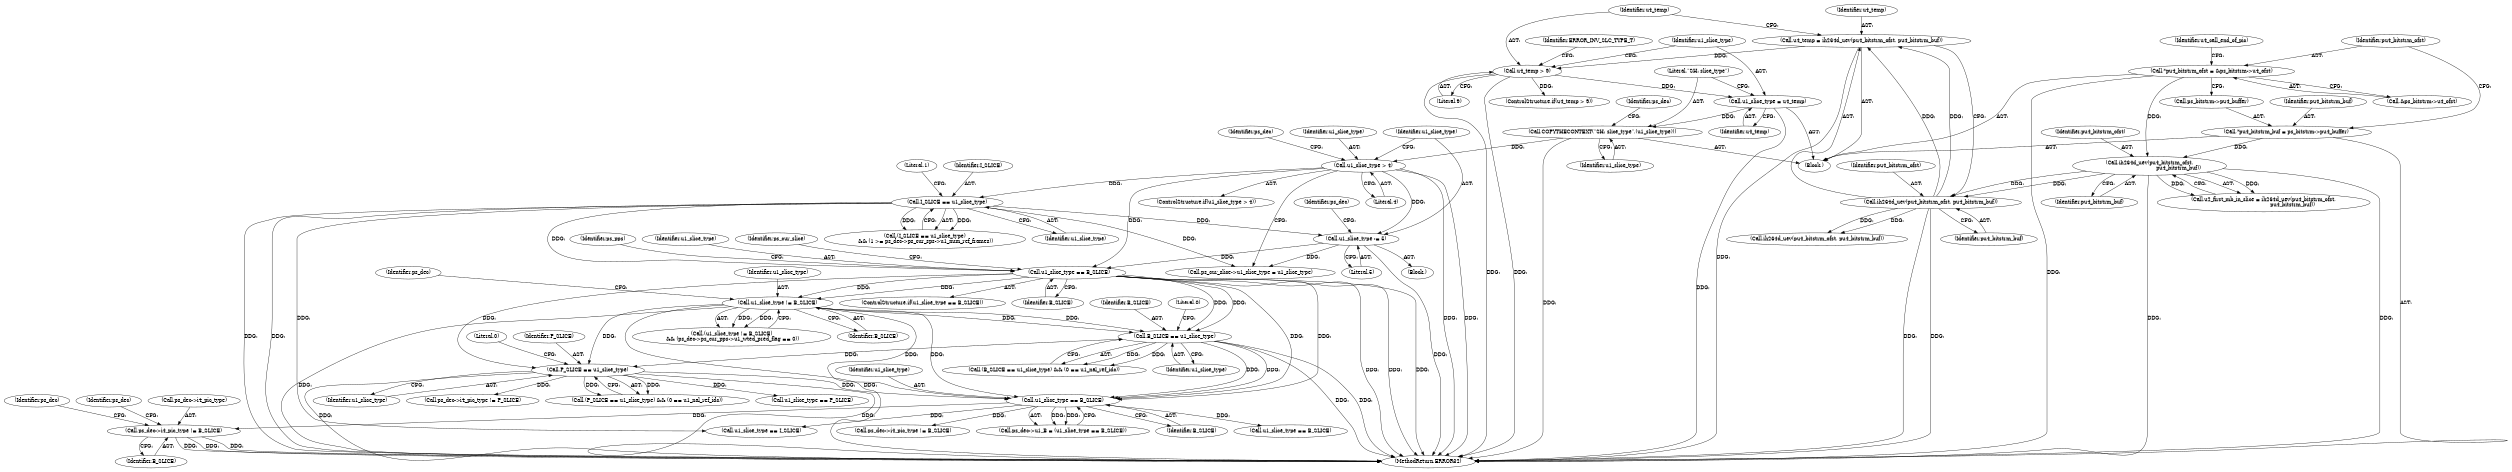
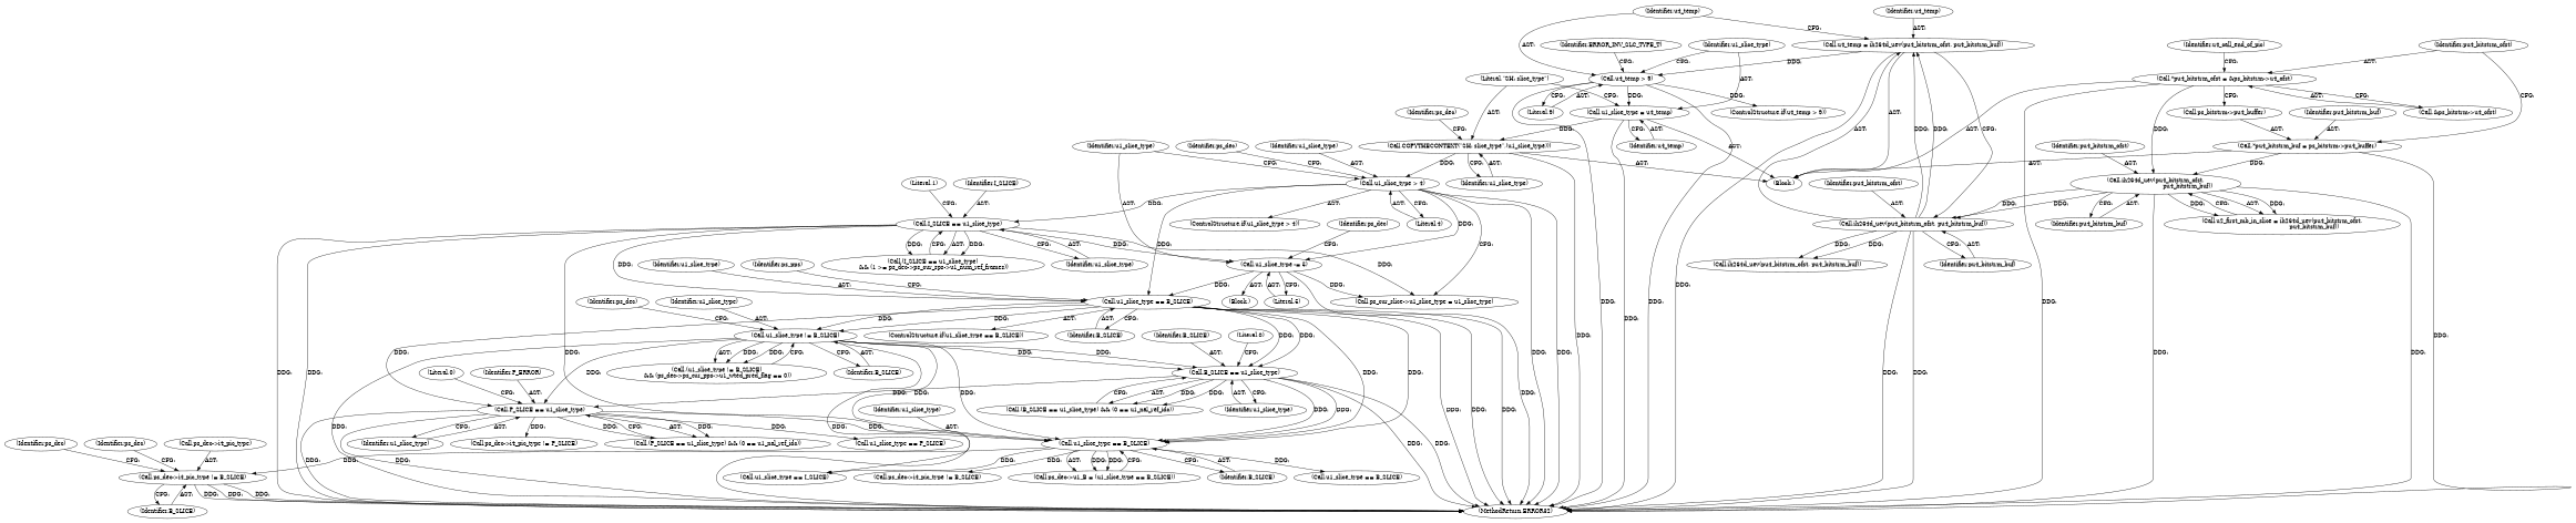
  digraph {
    n1 [label="(Call,ps_dec->i4_pic_type != B_SLICE)"]
    n2 [label="(Identifier,B_SLICE)"]
    n3 [label="(MethodReturn,ERROR32)"]
    n4 [label="(Call,u1_slice_type == B_SLICE)"]
    n5 [label="(Call,ps_dec->i4_pic_type != B_SLICE)"]
    n6 [label="(Identifier,B_SLICE)"]
    n7 [label="(Call,u1_slice_type == I_SLICE)"]
    n8 [label="(Call,u1_slice_type == B_SLICE)"]
    n9 [label="(Call,ps_dec->u1_B = (u1_slice_type == B_SLICE))"]
    n10 [label="(Call,u1_slice_type != B_SLICE)"]
    n11 [label="(Call,P_SLICE == u1_slice_type)"]
    n12 [label="(Call,B_SLICE == u1_slice_type)"]
    n13 [label="(Call,(u1_slice_type != B_SLICE)\n && (ps_dec->ps_cur_pps->u1_wted_pred_flag == 0))"]
    n14 [label="(Identifier,B_SLICE)"]
    n15 [label="(Identifier,u1_slice_type)"]
    n16 [label="(Call,ps_dec->i4_pic_type != P_SLICE)"]
    n17 [label="(Call,(P_SLICE == u1_slice_type) && (0 == u1_nal_ref_idc))"]
    n18 [label="(Call,u1_slice_type == P_SLICE)"]
    n19 [label="(Identifier,u1_slice_type)"]
    n20 [label="(Call,(B_SLICE == u1_slice_type) && (0 == u1_nal_ref_idc))"]
    n21 [label="(Call,u1_slice_type == B_SLICE)"]
    n22 [label="(ControlStructure,if(u1_slice_type == B_SLICE))"]
    n23 [label="(Identifier,B_SLICE)"]
    n24 [label="(Call,I_SLICE == u1_slice_type)"]
    n25 [label="(Call,(I_SLICE == u1_slice_type)\n && (1 >= ps_dec->ps_cur_sps->u1_num_ref_frames))"]
    n26 [label="(Identifier,u1_slice_type)"]
    n27 [label="(Call,ps_cur_slice->u1_slice_type = u1_slice_type)"]
    n28 [label="(Call,u1_slice_type -= 5)"]
    n29 [label="(Call,u1_slice_type > 4)"]
    n30 [label="(Literal,4)"]
    n31 [label="(ControlStructure,if(u1_slice_type > 4))"]
    n32 [label="(Block,)"]
    n33 [label="(Literal,5)"]
    n34 [label="(Call,COPYTHECONTEXT(\"SH: slice_type\",(u1_slice_type)))"]
    n35 [label="(Block,)"]
    n36 [label="(Identifier,u1_slice_type)"]
    n37 [label="(Call,u1_slice_type = u4_temp)"]
    n38 [label="(Identifier,u4_temp)"]
    n39 [label="(Call,u4_temp > 9)"]
    n40 [label="(ControlStructure,if(u4_temp > 9))"]
    n41 [label="(Literal,9)"]
    n42 [label="(Call,u4_temp = ih264d_uev(pu4_bitstrm_ofst, pu4_bitstrm_buf))"]
    n43 [label="(Call,ih264d_uev(pu4_bitstrm_ofst, pu4_bitstrm_buf))"]
    n44 [label="(Identifier,pu4_bitstrm_buf)"]
    n45 [label="(Call,ih264d_uev(pu4_bitstrm_ofst, pu4_bitstrm_buf))"]
    n46 [label="(Call,ih264d_uev(pu4_bitstrm_ofst,\n                                     pu4_bitstrm_buf))"]
    n47 [label="(Call,u2_first_mb_in_slice = ih264d_uev(pu4_bitstrm_ofst,\n                                     pu4_bitstrm_buf))"]
    n48 [label="(Identifier,pu4_bitstrm_buf)"]
    n49 [label="(Call,*pu4_bitstrm_ofst = &ps_bitstrm->u4_ofst)"]
    n50 [label="(Call,&ps_bitstrm->u4_ofst)"]
    n51 [label="(Call,ps_bitstrm->pu4_buffer)"]
    n52 [label="(Call,*pu4_bitstrm_buf = ps_bitstrm->pu4_buffer)"]
    n53 [label="(Identifier,pu4_bitstrm_buf)"]
    n54 [label="(Identifier,ps_dec)"]
    n55 [label="(Identifier,pu4_bitstrm_ofst)"]
    n56 [label="(Literal,0)"]
    n57 [label="(Identifier,ERROR_INV_SLC_TYPE_T)"]
    n58 [label="(Identifier,u1_slice_type)"]
    n59 [label="(Identifier,pu4_bitstrm_ofst)"]
    n60 [label="(Identifier,pu4_bitstrm_ofst)"]
    n61 [label="(Identifier,u1_slice_type)"]
    n62 [label="(Identifier,ps_dec)"]
-   n63 [label="(Identifier,ps_cur_slice)"]
    n64 [label="(Identifier,u1_slice_type)"]
    n65 [label="(Identifier,u1_slice_type)"]
    n66 [label="(Identifier,ps_pps)"]
    n67 [label="(Identifier,ps_dec)"]
    n68 [label="(Literal,1)"]
-   n69 [label="(Identifier,P_SLICE)"]
+   n69 [label="(Identifier,P_ERROR)"]
    n70 [label="(Identifier,u1_slice_type)"]
    n71 [label="(Identifier,ps_dec)"]
    n72 [label="(Identifier,u4_temp)"]
    n73 [label="(Literal,0)"]
    n74 [label="(Identifier,ps_dec)"]
    n75 [label="(Call,ps_dec->i4_pic_type)"]
    n76 [label="(Literal,\"SH: slice_type\")"]
    n77 [label="(Identifier,ps_dec)"]
    n78 [label="(Identifier,u4_call_end_of_pic)"]
    n79 [label="(Identifier,u4_temp)"]
    n80 [label="(Identifier,u1_slice_type)"]
    n81 [label="(Identifier,B_SLICE)"]
    n82 [label="(Identifier,I_SLICE)"]
    n1 -> n2 [label="CFG: "]
    n1 -> n3 [label="DDG: "]
    n1 -> n3 [label="DDG: "]
    n1 -> n3 [label="DDG: "]
    n2 -> n1 [label="AST: "]
    n4 -> n1 [label="DDG: "]
    n4 -> n5 [label="DDG: "]
    n4 -> n6 [label="CFG: "]
    n4 -> n7 [label="DDG: "]
    n4 -> n8 [label="DDG: "]
    n4 -> n9 [label="AST: "]
    n4 -> n9 [label="DDG: "]
    n4 -> n9 [label="DDG: "]
    n6 -> n4 [label="AST: "]
    n9 -> n4 [label="CFG: "]
    n10 -> n3 [label="DDG: "]
    n10 -> n3 [label="DDG: "]
    n10 -> n4 [label="DDG: "]
    n10 -> n4 [label="DDG: "]
    n10 -> n11 [label="DDG: "]
    n10 -> n12 [label="DDG: "]
    n10 -> n12 [label="DDG: "]
    n10 -> n13 [label="AST: "]
    n10 -> n13 [label="DDG: "]
    n10 -> n13 [label="DDG: "]
    n10 -> n14 [label="CFG: "]
    n11 -> n3 [label="DDG: "]
    n11 -> n3 [label="DDG: "]
    n11 -> n4 [label="DDG: "]
    n11 -> n15 [label="CFG: "]
    n11 -> n16 [label="DDG: "]
    n11 -> n17 [label="AST: "]
    n11 -> n17 [label="DDG: "]
    n11 -> n17 [label="DDG: "]
    n11 -> n18 [label="DDG: "]
    n12 -> n3 [label="DDG: "]
    n12 -> n3 [label="DDG: "]
    n12 -> n4 [label="DDG: "]
    n12 -> n4 [label="DDG: "]
    n12 -> n11 [label="DDG: "]
    n12 -> n19 [label="CFG: "]
    n12 -> n20 [label="AST: "]
    n12 -> n20 [label="DDG: "]
    n12 -> n20 [label="DDG: "]
    n13 -> n10 [label="CFG: "]
    n14 -> n10 [label="AST: "]
    n15 -> n11 [label="AST: "]
    n17 -> n11 [label="CFG: "]
    n19 -> n12 [label="AST: "]
    n20 -> n12 [label="CFG: "]
    n21 -> n3 [label="DDG: "]
    n21 -> n3 [label="DDG: "]
    n21 -> n3 [label="DDG: "]
    n21 -> n4 [label="DDG: "]
    n21 -> n4 [label="DDG: "]
    n21 -> n10 [label="DDG: "]
    n21 -> n10 [label="DDG: "]
    n21 -> n11 [label="DDG: "]
    n21 -> n12 [label="DDG: "]
    n21 -> n12 [label="DDG: "]
    n21 -> n22 [label="AST: "]
    n21 -> n23 [label="CFG: "]
    n23 -> n21 [label="AST: "]
    n24 -> n3 [label="DDG: "]
    n24 -> n3 [label="DDG: "]
    n24 -> n7 [label="DDG: "]
    n24 -> n21 [label="DDG: "]
    n24 -> n25 [label="AST: "]
    n24 -> n25 [label="DDG: "]
    n24 -> n25 [label="DDG: "]
    n24 -> n26 [label="CFG: "]
    n24 -> n27 [label="DDG: "]
    n24 -> n28 [label="DDG: "]
    n25 -> n24 [label="CFG: "]
    n26 -> n24 [label="AST: "]
    n28 -> n3 [label="DDG: "]
    n28 -> n21 [label="DDG: "]
    n28 -> n27 [label="DDG: "]
    n28 -> n32 [label="AST: "]
    n28 -> n33 [label="CFG: "]
    n29 -> n3 [label="DDG: "]
    n29 -> n3 [label="DDG: "]
    n29 -> n21 [label="DDG: "]
    n29 -> n24 [label="DDG: "]
    n29 -> n27 [label="CFG: "]
    n29 -> n28 [label="DDG: "]
    n29 -> n30 [label="CFG: "]
    n29 -> n31 [label="AST: "]
    n30 -> n29 [label="AST: "]
    n33 -> n28 [label="AST: "]
    n34 -> n3 [label="DDG: "]
    n34 -> n29 [label="DDG: "]
    n34 -> n35 [label="AST: "]
    n34 -> n36 [label="CFG: "]
    n36 -> n34 [label="AST: "]
    n37 -> n3 [label="DDG: "]
    n37 -> n34 [label="DDG: "]
    n37 -> n35 [label="AST: "]
    n37 -> n38 [label="CFG: "]
    n38 -> n37 [label="AST: "]
    n39 -> n3 [label="DDG: "]
    n39 -> n3 [label="DDG: "]
    n39 -> n37 [label="DDG: "]
    n39 -> n40 [label="DDG: "]
    n39 -> n41 [label="CFG: "]
    n41 -> n39 [label="AST: "]
    n42 -> n3 [label="DDG: "]
    n42 -> n35 [label="AST: "]
    n42 -> n39 [label="DDG: "]
    n42 -> n43 [label="CFG: "]
    n43 -> n3 [label="DDG: "]
    n43 -> n3 [label="DDG: "]
    n43 -> n42 [label="AST: "]
    n43 -> n42 [label="DDG: "]
    n43 -> n42 [label="DDG: "]
    n43 -> n44 [label="CFG: "]
    n43 -> n45 [label="DDG: "]
    n43 -> n45 [label="DDG: "]
    n44 -> n43 [label="AST: "]
    n46 -> n3 [label="DDG: "]
    n46 -> n3 [label="DDG: "]
    n46 -> n43 [label="DDG: "]
    n46 -> n43 [label="DDG: "]
    n46 -> n47 [label="AST: "]
    n46 -> n47 [label="DDG: "]
    n46 -> n47 [label="DDG: "]
    n46 -> n48 [label="CFG: "]
    n47 -> n46 [label="CFG: "]
    n48 -> n46 [label="AST: "]
    n49 -> n3 [label="DDG: "]
    n49 -> n35 [label="AST: "]
    n49 -> n46 [label="DDG: "]
    n49 -> n50 [label="CFG: "]
    n49 -> n51 [label="CFG: "]
    n50 -> n49 [label="AST: "]
    n51 -> n52 [label="AST: "]
-   n52 -> n3 [label="AST: "]
+   n52 -> n3 [label="DDG: "]
    n52 -> n35 [label="AST: "]
    n52 -> n46 [label="DDG: "]
    n53 -> n52 [label="AST: "]
    n54 -> n34 [label="CFG: "]
    n55 -> n43 [label="AST: "]
    n56 -> n12 [label="CFG: "]
    n57 -> n39 [label="CFG: "]
    n58 -> n21 [label="AST: "]
    n59 -> n46 [label="AST: "]
    n60 -> n49 [label="AST: "]
    n60 -> n52 [label="CFG: "]
    n61 -> n28 [label="AST: "]
    n61 -> n29 [label="CFG: "]
    n62 -> n1 [label="CFG: "]
-   n63 -> n21 [label="CFG: "]
    n64 -> n37 [label="AST: "]
    n64 -> n39 [label="CFG: "]
    n65 -> n29 [label="AST: "]
    n66 -> n21 [label="CFG: "]
    n67 -> n1 [label="CFG: "]
    n68 -> n24 [label="CFG: "]
    n69 -> n11 [label="AST: "]
    n70 -> n4 [label="AST: "]
    n71 -> n29 [label="CFG: "]
    n72 -> n42 [label="AST: "]
    n73 -> n11 [label="CFG: "]
    n74 -> n10 [label="CFG: "]
    n75 -> n1 [label="AST: "]
    n76 -> n34 [label="AST: "]
    n76 -> n37 [label="CFG: "]
    n77 -> n28 [label="CFG: "]
    n78 -> n49 [label="CFG: "]
    n79 -> n39 [label="AST: "]
    n79 -> n42 [label="CFG: "]
    n80 -> n10 [label="AST: "]
    n81 -> n12 [label="AST: "]
    n82 -> n24 [label="AST: "]
  }
